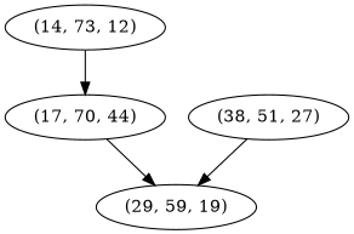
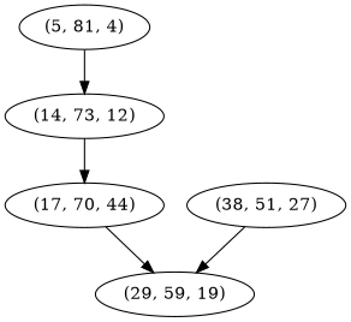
  digraph {
+   "(5, 81, 4)"
    "(14, 73, 12)"
    n3 [label="(17, 70, 44)"]
    "(29, 59, 19)"
    "(38, 51, 27)"
+   "(5, 81, 4)" -> "(14, 73, 12)"
    "(14, 73, 12)" -> n3
    n3 -> "(29, 59, 19)"
    "(38, 51, 27)" -> "(29, 59, 19)"
  }
